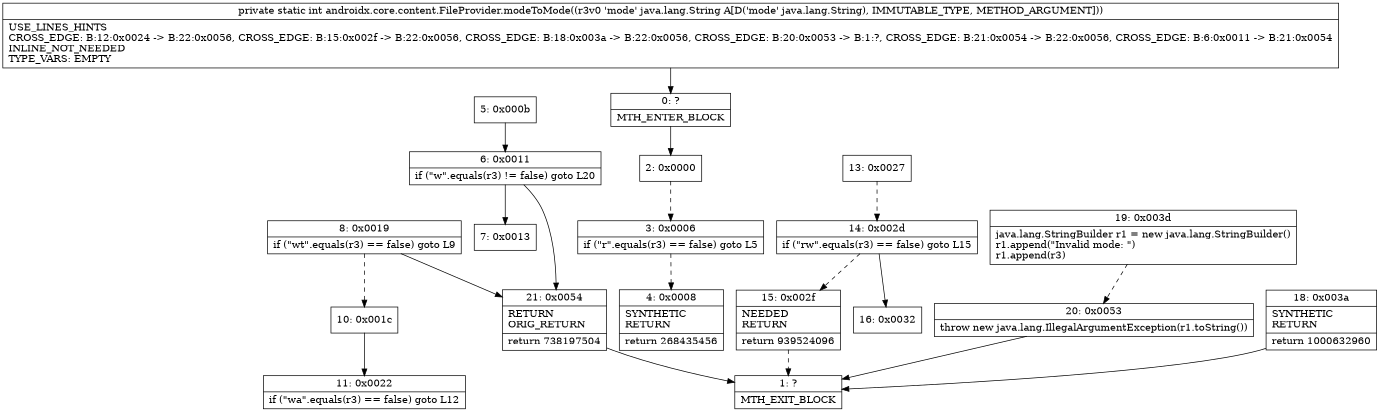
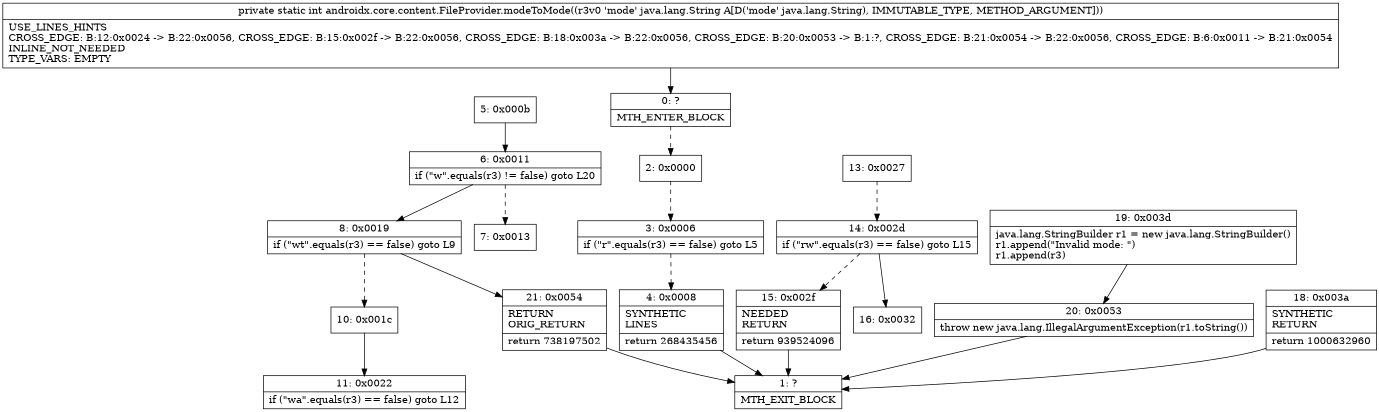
  digraph {
    node [shape=record]
    n1 [label="{0\:\ ?|MTH_ENTER_BLOCK\l}"]
    n2 [label="{2\:\ 0x0000}"]
    n3 [label="{3\:\ 0x0006|if (\"r\".equals(r3) == false) goto L5\l}"]
-   n4 [label="{4\:\ 0x0008|SYNTHETIC\lRETURN\l|return 268435456\l}"]
+   n4 [label="{4\:\ 0x0008|SYNTHETIC\lLINES\l|return 268435456\l}"]
    n5 [label="{1\:\ ?|MTH_EXIT_BLOCK\l}"]
    n6 [label="{5\:\ 0x000b}"]
    n7 [label="{6\:\ 0x0011|if (\"w\".equals(r3) != false) goto L20\l}"]
    n8 [label="{7\:\ 0x0013}"]
-   n9 [label="{21\:\ 0x0054|RETURN\lORIG_RETURN\l|return 738197504\l}"]
+   n9 [label="{21\:\ 0x0054|RETURN\lORIG_RETURN\l|return 738197502\l}"]
    n10 [label="{8\:\ 0x0019|if (\"wt\".equals(r3) == false) goto L9\l}"]
    n11 [label="{10\:\ 0x001c}"]
    n12 [label="{11\:\ 0x0022|if (\"wa\".equals(r3) == false) goto L12\l}"]
    n13 [label="{13\:\ 0x0027}"]
    n14 [label="{14\:\ 0x002d|if (\"rw\".equals(r3) == false) goto L15\l}"]
    n15 [label="{15\:\ 0x002f|NEEDED\lRETURN\l|return 939524096\l}"]
    n16 [label="{16\:\ 0x0032}"]
    n17 [label="{18\:\ 0x003a|SYNTHETIC\lRETURN\l|return 1000632960\l}"]
    n18 [label="{19\:\ 0x003d|java.lang.StringBuilder r1 = new java.lang.StringBuilder()\lr1.append(\"Invalid mode: \")\lr1.append(r3)\l}"]
    n19 [label="{20\:\ 0x0053|throw new java.lang.IllegalArgumentException(r1.toString())\l}"]
    n20 [label="{private static int androidx.core.content.FileProvider.modeToMode((r3v0 'mode' java.lang.String A[D('mode' java.lang.String), IMMUTABLE_TYPE, METHOD_ARGUMENT]))  | USE_LINES_HINTS\lCROSS_EDGE: B:12:0x0024 \-\> B:22:0x0056, CROSS_EDGE: B:15:0x002f \-\> B:22:0x0056, CROSS_EDGE: B:18:0x003a \-\> B:22:0x0056, CROSS_EDGE: B:20:0x0053 \-\> B:1:?, CROSS_EDGE: B:21:0x0054 \-\> B:22:0x0056, CROSS_EDGE: B:6:0x0011 \-\> B:21:0x0054\lINLINE_NOT_NEEDED\lTYPE_VARS: EMPTY\l}"]
-   n1 -> n2
+   n1 -> n2 [style=dashed]
    n2 -> n3 [style=dashed]
    n3 -> n4 [style=dashed]
+   n4 -> n5
    n6 -> n7
-   n7 -> n8 [style=solid]
-   n7 -> n9
+   n7 -> n8 [style=dashed]
+   n7 -> n10
    n9 -> n5
    n10 -> n9 [style=solid]
    n10 -> n11 [style=dashed]
    n11 -> n12
    n13 -> n14 [style=dashed]
    n14 -> n15 [style=dashed]
    n14 -> n16
-   n15 -> n5 [style=dashed]
+   n15 -> n5
    n17 -> n5
-   n18 -> n19 [style=dashed]
+   n18 -> n19
    n19 -> n5
    n20 -> n1
  }
